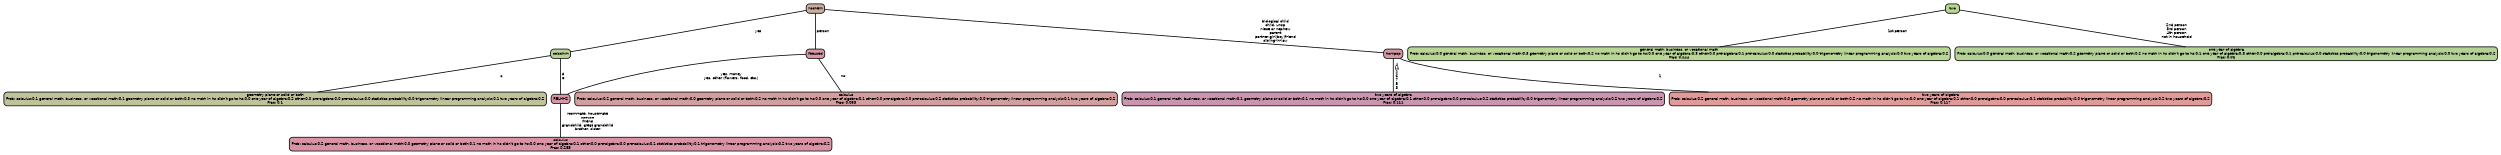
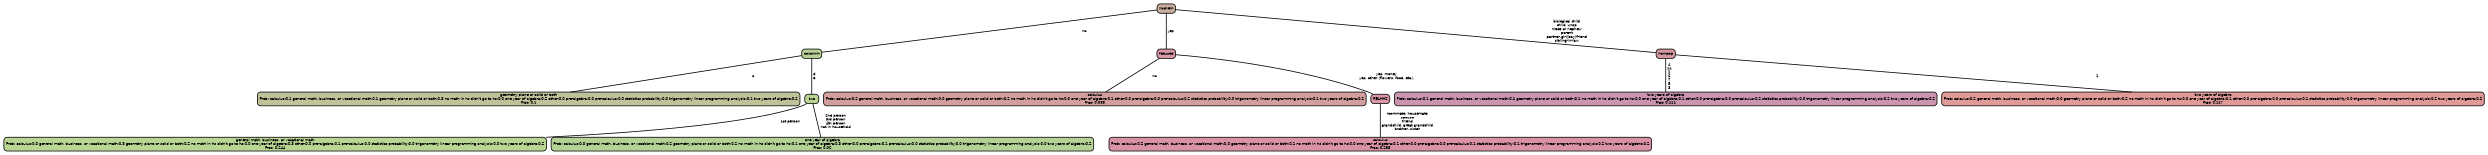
  graph {
    ranksep="0 equally"
    splines=straight
    node [color=black fontcolor=black fontname=helvetica penwidth=3 shape=box style="filled, rounded"]
    edge [color=black fontname=helvetica penwidth=3]
    n1 [fillcolor="#c0c299" label="geometry plane or solid or both\nProb: calculus:0.1 general math, business, or vocational math:0.1 geometry plane or solid or both:0.3 no math in hs didn't go to hs:0.0 one year of algebra:0.2 other:0.0 pre-algebra:0.0 pre-calculus:0.0 statistics probability:0.0 trigonometry linear programming analysis:0.1 two years of algebra:0.2\nFrac: 0.1"]
    n2 [fillcolor="#bad196" label=colscinm]
    n3 [fillcolor="#b8d594" label=two]
    n4 [fillcolor="#b9d694" label="general math, business, or vocational math\nProb: calculus:0.0 general math, business, or vocational math:0.3 geometry plane or solid or both:0.2 no math in hs didn't go to hs:0.0 one year of algebra:0.3 other:0.0 pre-algebra:0.1 pre-calculus:0.0 statistics probability:0.0 trigonometry linear programming analysis:0.0 two years of algebra:0.2\nFrac: 0.244"]
    n5 [fillcolor="#b5d296" label="one year of algebra\nProb: calculus:0.0 general math, business, or vocational math:0.2 geometry plane or solid or both:0.2 no math in hs didn't go to hs:0.1 one year of algebra:0.3 other:0.0 pre-algebra:0.1 pre-calculus:0.0 statistics probability:0.0 trigonometry linear programming analysis:0.0 two years of algebra:0.2\nFrac: 0.06"]
    n6 [fillcolor="#ccae9e" label=hschem]
    n7 [fillcolor="#d797a4" label=feeused]
    n8 [fillcolor="#d598a3" label=hompop]
    n9 [fillcolor="#d29f9e" label="calculus\nProb: calculus:0.2 general math, business, or vocational math:0.0 geometry plane or solid or both:0.2 no math in hs didn't go to hs:0.0 one year of algebra:0.1 other:0.0 pre-algebra:0.0 pre-calculus:0.2 statistics probability:0.0 trigonometry linear programming analysis:0.1 two years of algebra:0.2\nFrac: 0.083"]
    n10 [fillcolor="#d895a5" label=RELHH2]
    n11 [fillcolor="#da93a6" label="calculus\nProb: calculus:0.2 general math, business, or vocational math:0.0 geometry plane or solid or both:0.1 no math in hs didn't go to hs:0.0 one year of algebra:0.1 other:0.0 pre-algebra:0.0 pre-calculus:0.1 statistics probability:0.1 trigonometry linear programming analysis:0.2 two years of algebra:0.2\nFrac: 0.285"]
    n12 [fillcolor="#cb95af" label="two years of algebra\nProb: calculus:0.1 general math, business, or vocational math:0.1 geometry plane or solid or both:0.1 no math in hs didn't go to hs:0.0 one year of algebra:0.1 other:0.0 pre-algebra:0.0 pre-calculus:0.2 statistics probability:0.0 trigonometry linear programming analysis:0.2 two years of algebra:0.2\nFrac: 0.111"]
    n13 [fillcolor="#e09b98" label="two years of algebra\nProb: calculus:0.2 general math, business, or vocational math:0.0 geometry plane or solid or both:0.2 no math in hs didn't go to hs:0.0 one year of algebra:0.1 other:0.0 pre-algebra:0.0 pre-calculus:0.1 statistics probability:0.0 trigonometry linear programming analysis:0.2 two years of algebra:0.2\nFrac: 0.117"]
    subgraph sub_1 {
      rank=same
    }
    n2 -- n1 [label=" c"]
-   n2 -- n10 [label=" d\n e"]
+   n2 -- n3 [label=" d\n e"]
    n3 -- n4 [label=" 1st person"]
    n3 -- n5 [label=" 2nd person\n 3rd person\n 4th person\n not in household"]
-   n6 -- n2 [label=" yes"]
-   n6 -- n7 [label=" person"]
+   n6 -- n2 [label=" no"]
+   n6 -- n7 [label=" yes"]
    n6 -- n8 [label=" biological child\n child, unsp\n niece or nephew\n parent\n partner,girl(boy)friend\n sibling-in-law"]
    n7 -- n9 [label=" no"]
    n7 -- n10 [label=" yes, money\n yes, other (flowers, food, etc.)"]
    n8 -- n12 [label=" 4\n 11\n 2\n 6\n 7\n 5\n 3"]
    n8 -- n13 [label=" 1"]
    n10 -- n11 [label=" roommate, housemate\n spouse\n friend\n grandchild, great grandchild\n brother, sister"]
  }
